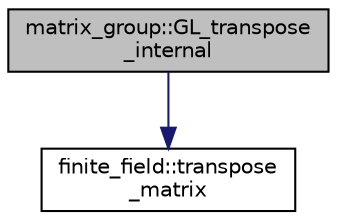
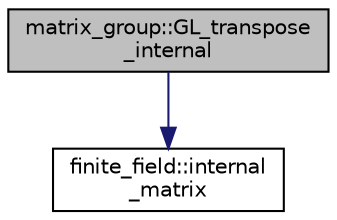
  digraph {
    rankdir=TB
    node [color=black fontname=Helvetica fontsize=10 shape=record style=filled]
    n1 [fillcolor=grey75 fontcolor=black height=0.2 label="matrix_group::GL_transpose\l_internal" width=0.4]
-   n2 [fillcolor=white height=0.2 label="finite_field::transpose\l_matrix" width=0.4]
+   n2 [fillcolor=white height=0.2 label="finite_field::internal\l_matrix" width=0.4]
    n1 -> n2 [color=midnightblue fontname=Helvetica fontsize=10 labelfontname=Helvetica labelfontsize=10 style=solid]
  }
